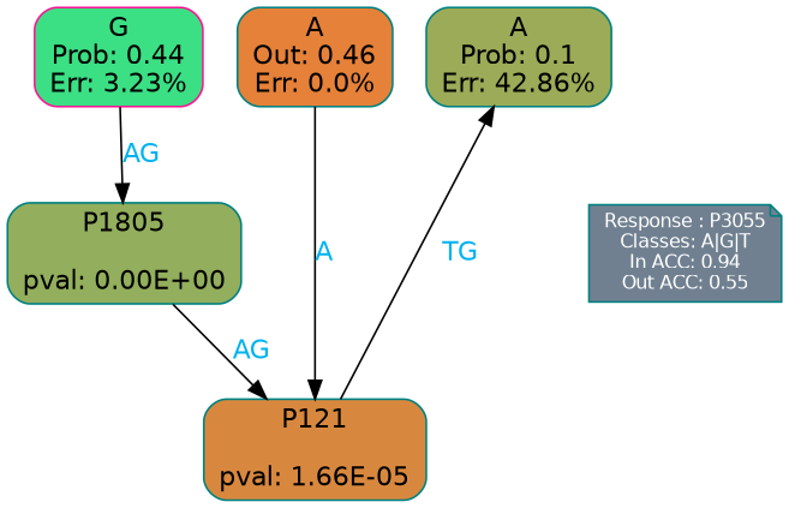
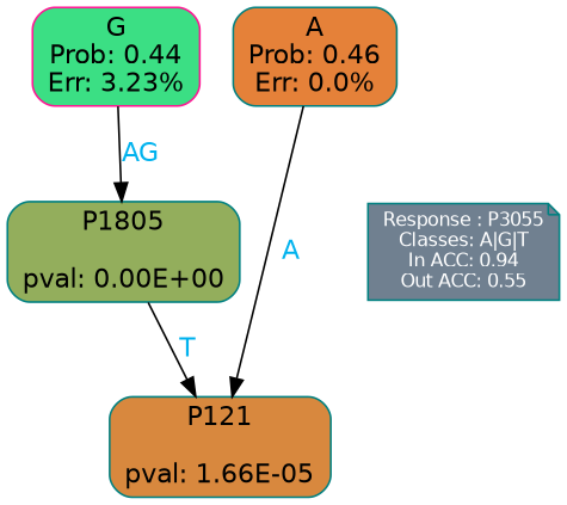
  digraph {
    ranksep=equally
    splines=polylines
    node [color=teal fontname=helvetica shape=box style="filled, rounded"]
    edge [fontcolor=deepskyblue2 fontname=helvetica]
    n1 [color=deeppink fillcolor="#3bdf84" label="G\nProb: 0.44\nErr: 3.23%"]
-   n2 [fillcolor="#e58139" label="A\nOut: 0.46\nErr: 0.0%"]
-   n3 [fillcolor="#9bab57" label="A\nProb: 0.1\nErr: 42.86%"]
+   n2 [fillcolor="#e58139" label="A\nProb: 0.46\nErr: 0.0%"]
    n4 [align=left fillcolor=slategray fontcolor=white fontsize=10 label="Response : P3055\nClasses: A|G|T\nIn ACC: 0.94\nOut ACC: 0.55\n" shape=note style=filled]
    n5 [fillcolor="#93ae5c" label="P1805\n\npval: 0.00E+00"]
    n6 [fillcolor="#d8883e" label="P121\n\npval: 1.66E-05"]
    subgraph sub_1 {
      rank=same
      n1
      n2
-     n3
    }
    subgraph sub_2 {
      rank=same
      n4
      n5
    }
    n1 -> n5 [label=AG]
    n2 -> n6 [label=A]
-   n5 -> n6 [label=AG]
-   n6 -> n3 [label=TG]
+   n5 -> n6 [label=T]
  }
